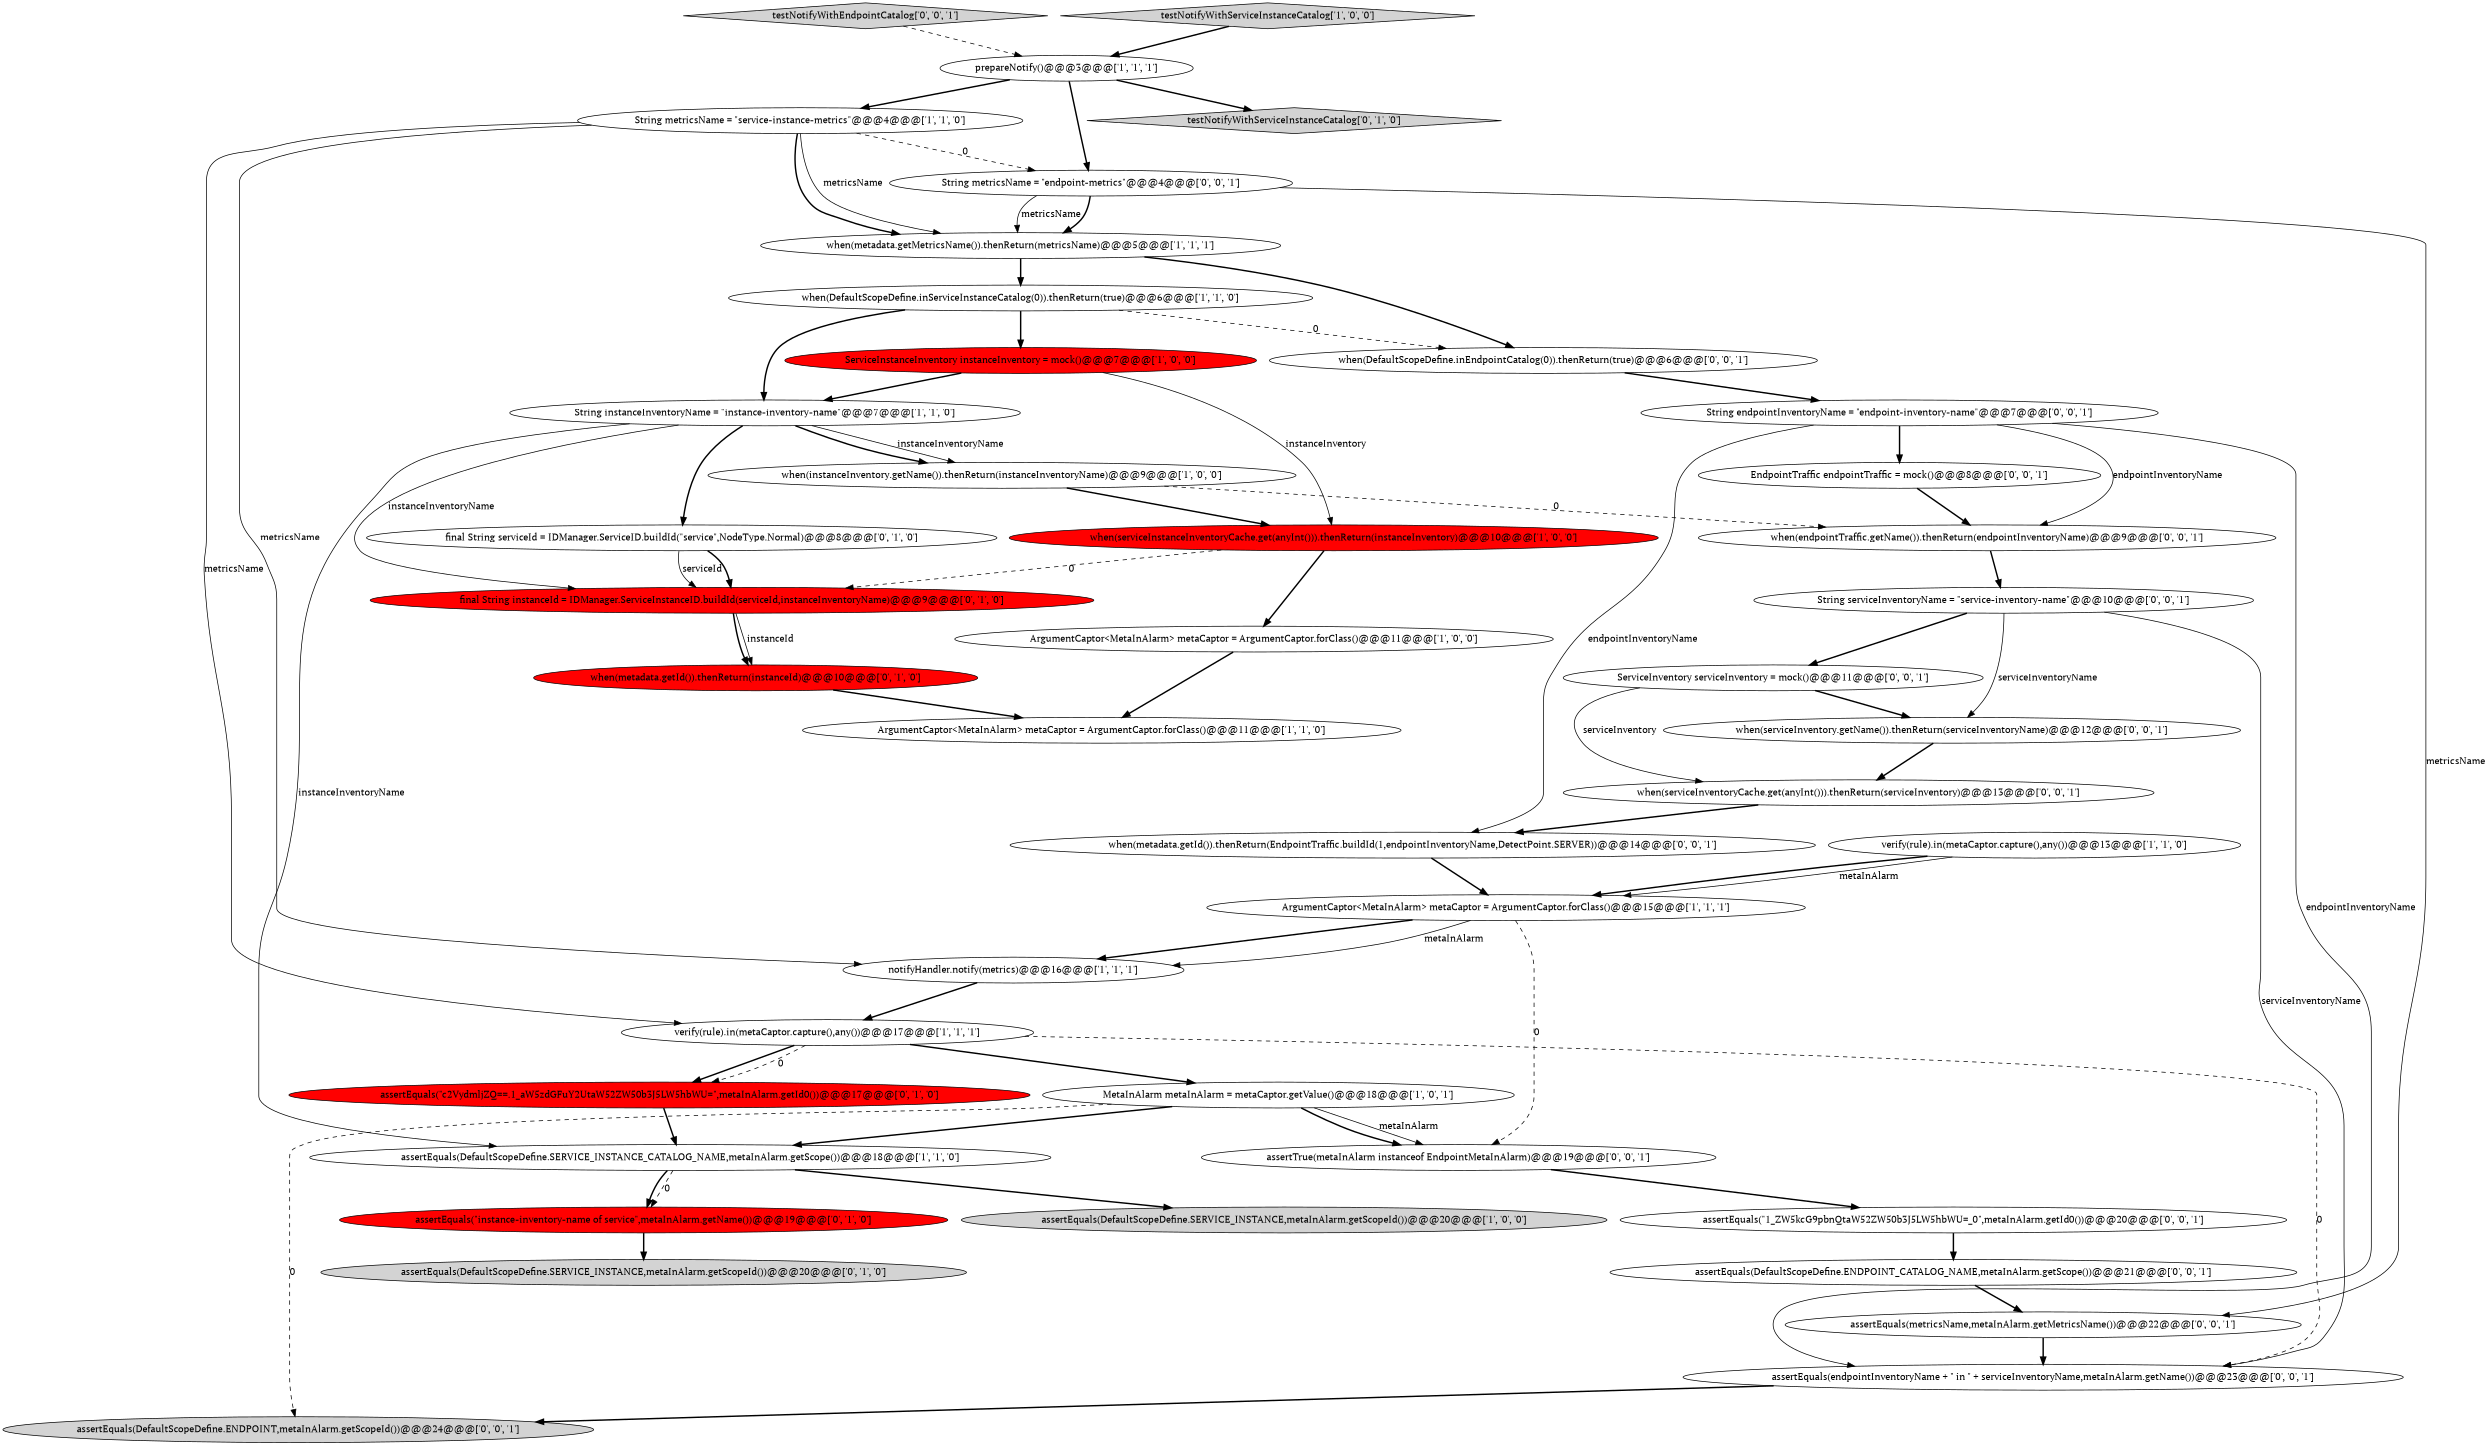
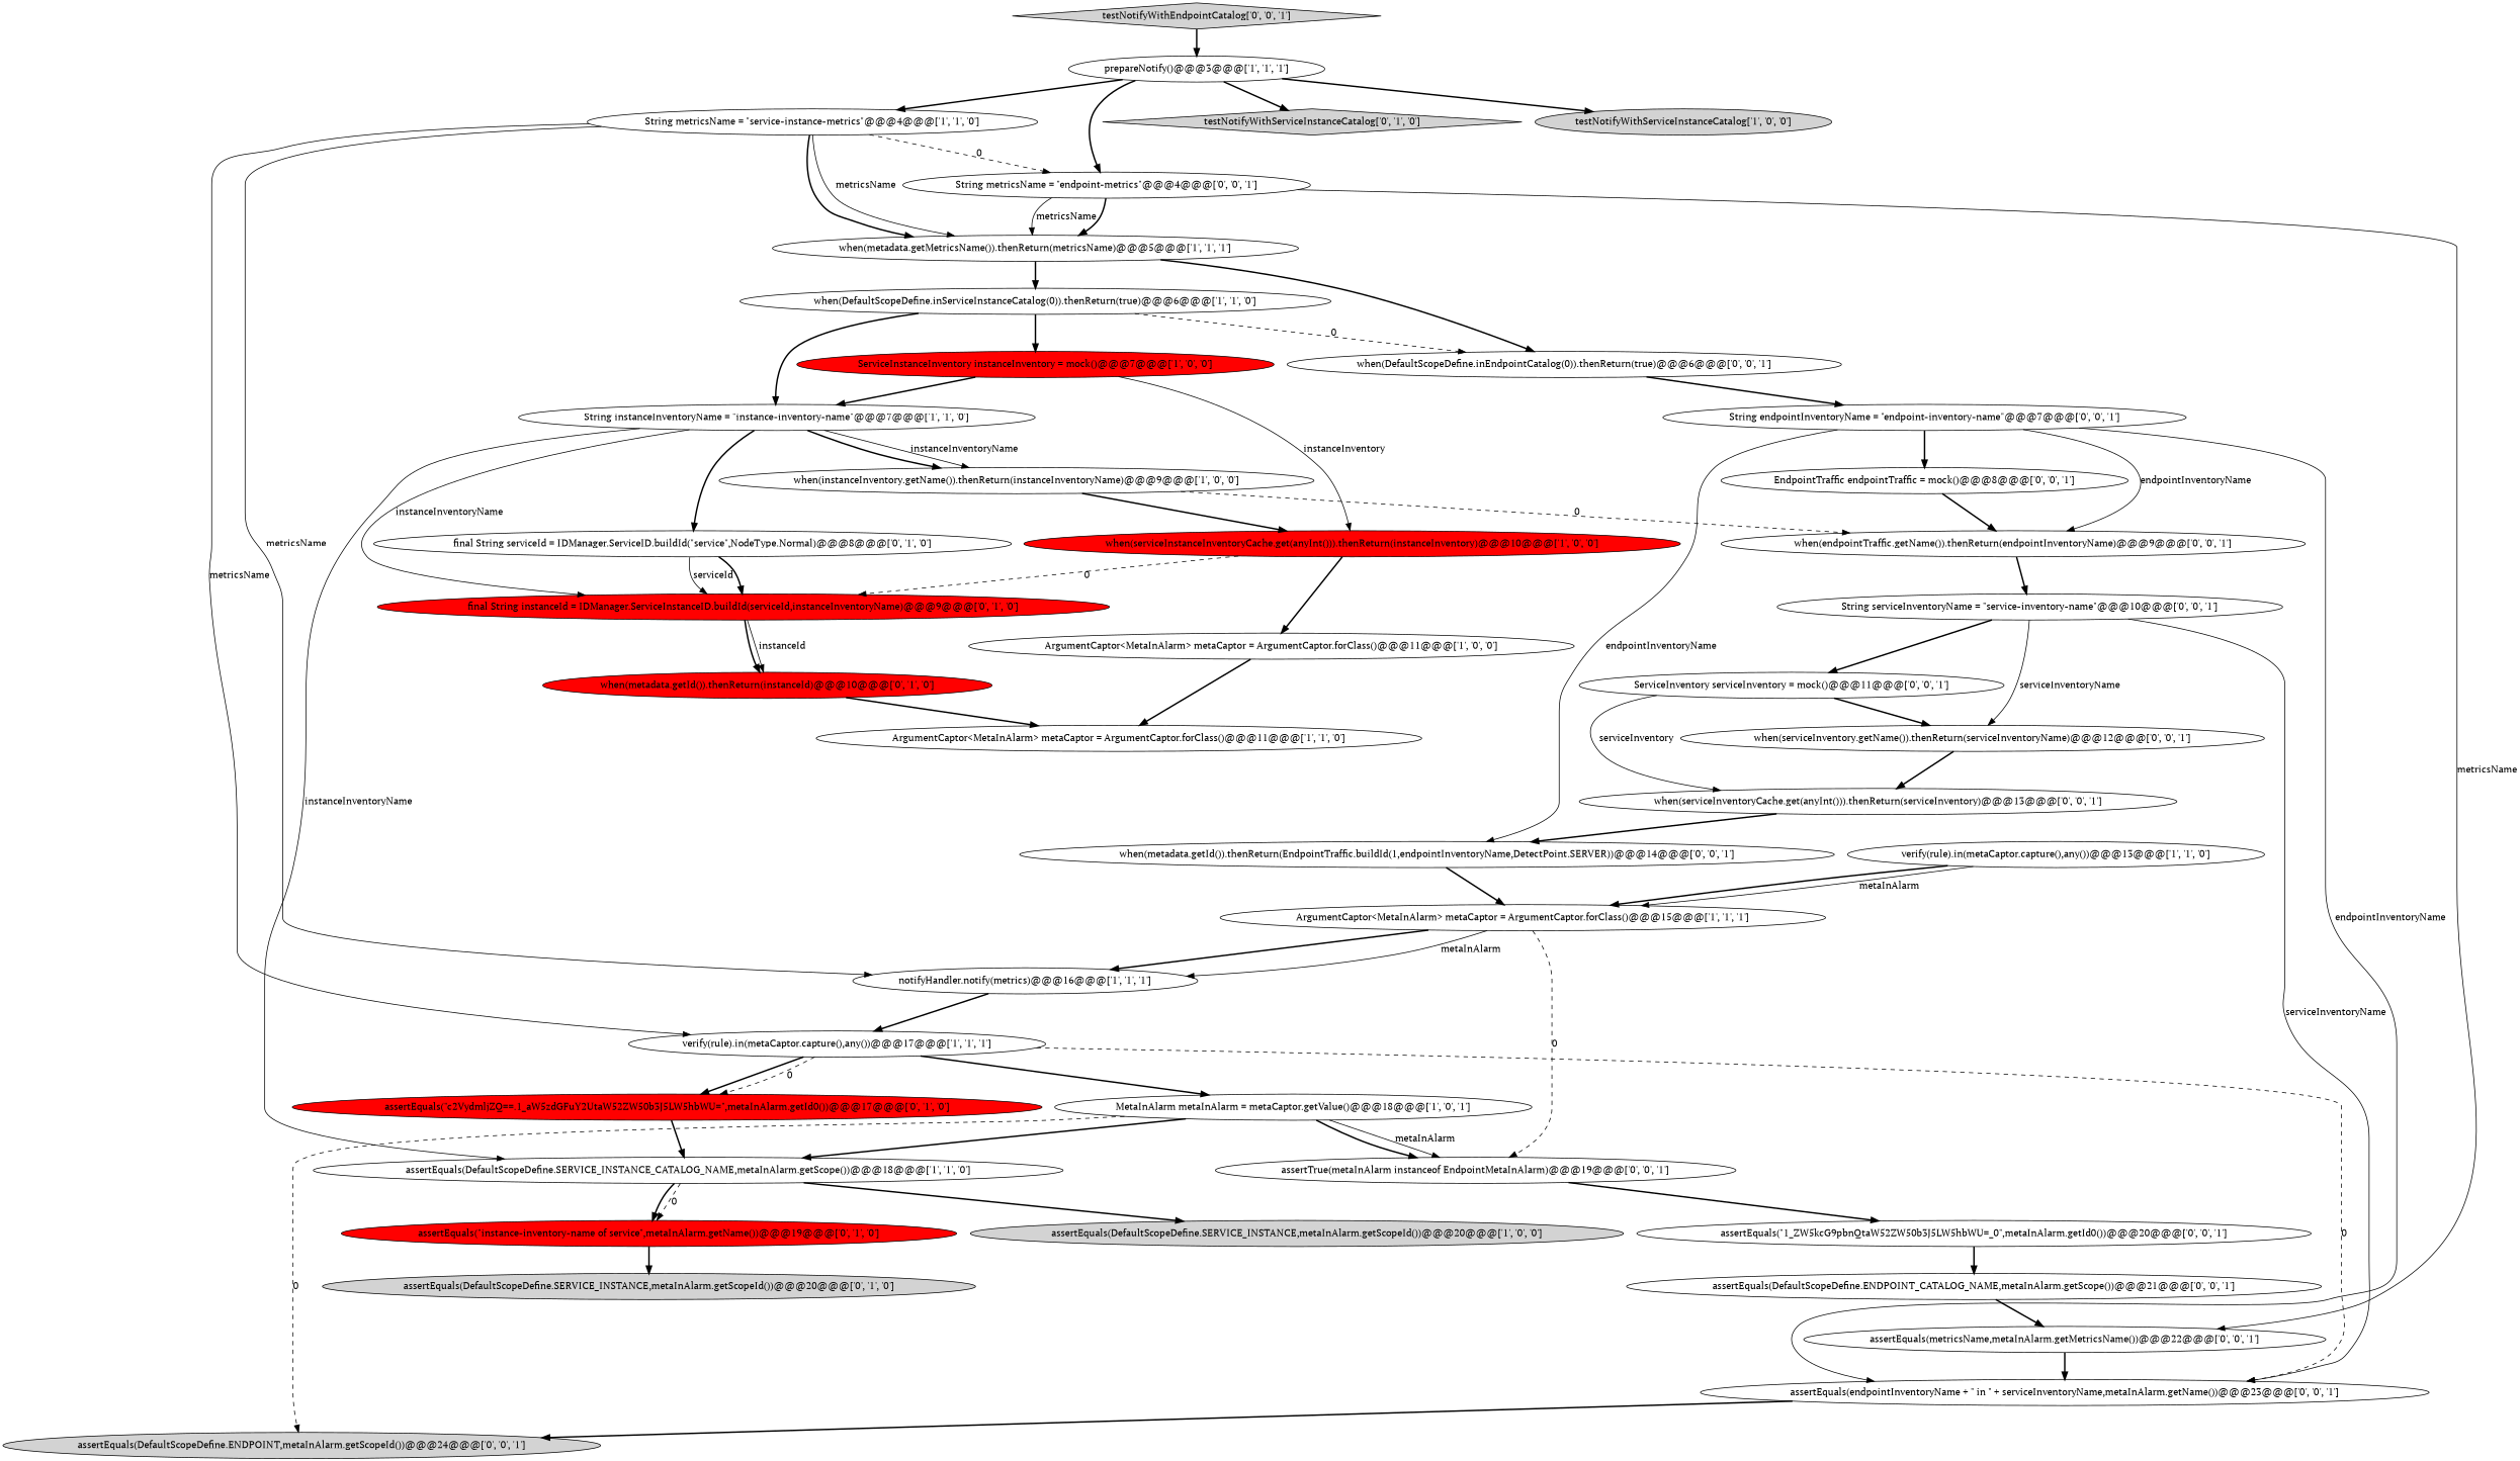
  digraph {
    fontname="PT Serif"
    node [fillcolor=white fontname="PT Serif" shape=ellipse style=filled]
    edge [fontname="PT Serif" style=bold]
    n1 [label="ArgumentCaptor<MetaInAlarm> metaCaptor = ArgumentCaptor.forClass()@@@11@@@['1', '1', '0']"]
    n2 [label="when(DefaultScopeDefine.inEndpointCatalog(0)).thenReturn(true)@@@6@@@['0', '0', '1']"]
    n3 [label="String endpointInventoryName = \"endpoint-inventory-name\"@@@7@@@['0', '0', '1']"]
    n4 [label="assertEquals(endpointInventoryName + \" in \" + serviceInventoryName,metaInAlarm.getName())@@@23@@@['0', '0', '1']"]
    n5 [label="when(endpointTraffic.getName()).thenReturn(endpointInventoryName)@@@9@@@['0', '0', '1']"]
    n6 [label="EndpointTraffic endpointTraffic = mock()@@@8@@@['0', '0', '1']"]
    n7 [label="when(metadata.getId()).thenReturn(EndpointTraffic.buildId(1,endpointInventoryName,DetectPoint.SERVER))@@@14@@@['0', '0', '1']"]
    n8 [fillcolor=red label="assertEquals(\"instance-inventory-name of service\",metaInAlarm.getName())@@@19@@@['0', '1', '0']"]
    n9 [fillcolor=lightgray label="assertEquals(DefaultScopeDefine.SERVICE_INSTANCE,metaInAlarm.getScopeId())@@@20@@@['0', '1', '0']"]
    n10 [label="String serviceInventoryName = \"service-inventory-name\"@@@10@@@['0', '0', '1']"]
    n11 [label="when(serviceInventory.getName()).thenReturn(serviceInventoryName)@@@12@@@['0', '0', '1']"]
    n12 [label="ServiceInventory serviceInventory = mock()@@@11@@@['0', '0', '1']"]
    n13 [label="when(serviceInventoryCache.get(anyInt())).thenReturn(serviceInventory)@@@13@@@['0', '0', '1']"]
    n14 [fillcolor=lightgray label="assertEquals(DefaultScopeDefine.ENDPOINT,metaInAlarm.getScopeId())@@@24@@@['0', '0', '1']"]
    n15 [label="when(DefaultScopeDefine.inServiceInstanceCatalog(0)).thenReturn(true)@@@6@@@['1', '1', '0']"]
    n16 [label="String instanceInventoryName = \"instance-inventory-name\"@@@7@@@['1', '1', '0']"]
    n17 [fillcolor=red label="ServiceInstanceInventory instanceInventory = mock()@@@7@@@['1', '0', '0']"]
    n18 [label="final String serviceId = IDManager.ServiceID.buildId(\"service\",NodeType.Normal)@@@8@@@['0', '1', '0']"]
    n19 [label="assertEquals(DefaultScopeDefine.SERVICE_INSTANCE_CATALOG_NAME,metaInAlarm.getScope())@@@18@@@['1', '1', '0']"]
    n20 [fillcolor=red label="final String instanceId = IDManager.ServiceInstanceID.buildId(serviceId,instanceInventoryName)@@@9@@@['0', '1', '0']"]
    n21 [label="when(instanceInventory.getName()).thenReturn(instanceInventoryName)@@@9@@@['1', '0', '0']"]
    n22 [fillcolor=red label="when(serviceInstanceInventoryCache.get(anyInt())).thenReturn(instanceInventory)@@@10@@@['1', '0', '0']"]
    n23 [label="notifyHandler.notify(metrics)@@@16@@@['1', '1', '1']"]
    n24 [label="verify(rule).in(metaCaptor.capture(),any())@@@17@@@['1', '1', '1']"]
    n25 [fillcolor=red label="assertEquals(\"c2VydmljZQ==.1_aW5zdGFuY2UtaW52ZW50b3J5LW5hbWU=\",metaInAlarm.getId0())@@@17@@@['0', '1', '0']"]
    n26 [label="MetaInAlarm metaInAlarm = metaCaptor.getValue()@@@18@@@['1', '0', '1']"]
    n27 [fillcolor=lightgray label="assertEquals(DefaultScopeDefine.SERVICE_INSTANCE,metaInAlarm.getScopeId())@@@20@@@['1', '0', '0']"]
    n28 [fillcolor=red label="when(metadata.getId()).thenReturn(instanceId)@@@10@@@['0', '1', '0']"]
    n29 [label="ArgumentCaptor<MetaInAlarm> metaCaptor = ArgumentCaptor.forClass()@@@11@@@['1', '0', '0']"]
    n30 [label="ArgumentCaptor<MetaInAlarm> metaCaptor = ArgumentCaptor.forClass()@@@15@@@['1', '1', '1']"]
    n31 [label="assertTrue(metaInAlarm instanceof EndpointMetaInAlarm)@@@19@@@['0', '0', '1']"]
    n32 [label="assertEquals(\"1_ZW5kcG9pbnQtaW52ZW50b3J5LW5hbWU=_0\",metaInAlarm.getId0())@@@20@@@['0', '0', '1']"]
    n33 [label="assertEquals(metricsName,metaInAlarm.getMetricsName())@@@22@@@['0', '0', '1']"]
    n34 [label="verify(rule).in(metaCaptor.capture(),any())@@@13@@@['1', '1', '0']"]
    n35 [label="when(metadata.getMetricsName()).thenReturn(metricsName)@@@5@@@['1', '1', '1']"]
    n36 [label="String metricsName = \"service-instance-metrics\"@@@4@@@['1', '1', '0']"]
    n37 [label="String metricsName = \"endpoint-metrics\"@@@4@@@['0', '0', '1']"]
    n38 [label="prepareNotify()@@@3@@@['1', '1', '1']"]
    n39 [fillcolor=lightgray label="testNotifyWithServiceInstanceCatalog['0', '1', '0']" shape=diamond]
    n40 [label="assertEquals(DefaultScopeDefine.ENDPOINT_CATALOG_NAME,metaInAlarm.getScope())@@@21@@@['0', '0', '1']"]
    n41 [fillcolor=lightgray label="testNotifyWithEndpointCatalog['0', '0', '1']" shape=diamond]
-   n42 [fillcolor=lightgray label="testNotifyWithServiceInstanceCatalog['1', '0', '0']" shape=diamond]
+   n42 [fillcolor=lightgray label="testNotifyWithServiceInstanceCatalog['1', '0', '0']"]
    n2 -> n3
    n3 -> n4 [label=endpointInventoryName style=solid]
    n3 -> n5 [label=endpointInventoryName style=solid]
    n3 -> n6
    n3 -> n7 [label=endpointInventoryName style=solid]
    n4 -> n14
    n5 -> n10
    n6 -> n5
    n7 -> n30
    n8 -> n9
    n10 -> n4 [label=serviceInventoryName style=solid]
    n10 -> n11 [label=serviceInventoryName style=solid]
    n10 -> n12
    n11 -> n13
    n12 -> n11
    n12 -> n13 [label=serviceInventory style=solid]
    n13 -> n7
    n15 -> n2 [label=0 style=dashed]
    n15 -> n16
    n15 -> n17
    n16 -> n18
    n16 -> n19 [label=instanceInventoryName style=solid]
    n16 -> n20 [label=instanceInventoryName style=solid]
    n16 -> n21 [label=instanceInventoryName style=solid]
    n16 -> n21
    n17 -> n16
    n17 -> n22 [label=instanceInventory style=solid]
    n18 -> n20 [label=serviceId style=solid]
    n18 -> n20
    n19 -> n8 [label=0 style=dashed]
    n19 -> n8
    n19 -> n27
    n20 -> n28 [label=instanceId style=solid]
    n20 -> n28
    n21 -> n5 [label=0 style=dashed]
    n21 -> n22
    n22 -> n20 [label=0 style=dashed]
    n22 -> n29
    n23 -> n24
    n24 -> n4 [label=0 style=dashed]
    n24 -> n25
    n24 -> n25 [label=0 style=dashed]
    n24 -> n26
    n25 -> n19
    n26 -> n14 [label=0 style=dashed]
    n26 -> n19
    n26 -> n31 [label=metaInAlarm style=solid]
    n26 -> n31
    n28 -> n1
    n29 -> n1
    n30 -> n23 [label=metaInAlarm style=solid]
    n30 -> n23
    n30 -> n31 [label=0 style=dashed]
    n31 -> n32
    n32 -> n40
    n33 -> n4
    n34 -> n30
    n34 -> n30 [label=metaInAlarm style=solid]
    n35 -> n2
    n35 -> n15
    n36 -> n23 [label=metricsName style=solid]
    n36 -> n24 [label=metricsName style=solid]
    n36 -> n35 [label=metricsName style=solid]
    n36 -> n35
    n36 -> n37 [label=0 style=dashed]
    n37 -> n33 [label=metricsName style=solid]
    n37 -> n35 [label=metricsName style=solid]
    n37 -> n35
    n38 -> n36
    n38 -> n37
    n38 -> n39
    n40 -> n33
-   n41 -> n38 [style=dashed]
-   n42 -> n38
+   n41 -> n38
+   n38 -> n42
  }
